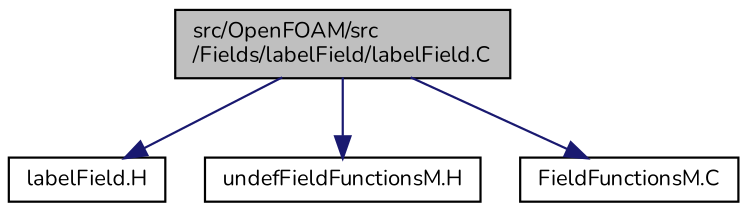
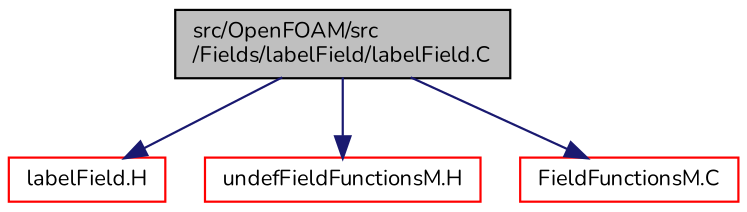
  digraph {
    fontname=Nunito
    node [color=black fontname=Nunito fontsize=10 shape=record]
    edge [color=midnightblue fontname=Nunito fontsize=10 labelfontname=FreeSans labelfontsize=10 style=solid]
    n1 [fillcolor=grey75 fontcolor=black height=0.2 label="src/OpenFOAM/src\l/Fields/labelField/labelField.C" style=filled width=0.4]
-   n2 [height=0.2 label="labelField.H" width=0.4]
-   n3 [height=0.2 label="undefFieldFunctionsM.H" width=0.4]
-   n4 [height=0.2 label="FieldFunctionsM.C" width=0.4]
+   n2 [color=red height=0.2 label="labelField.H" width=0.4]
+   n3 [color=red height=0.2 label="undefFieldFunctionsM.H" width=0.4]
+   n4 [color=red height=0.2 label="FieldFunctionsM.C" width=0.4]
    n1 -> n2
    n1 -> n3
    n1 -> n4
  }
